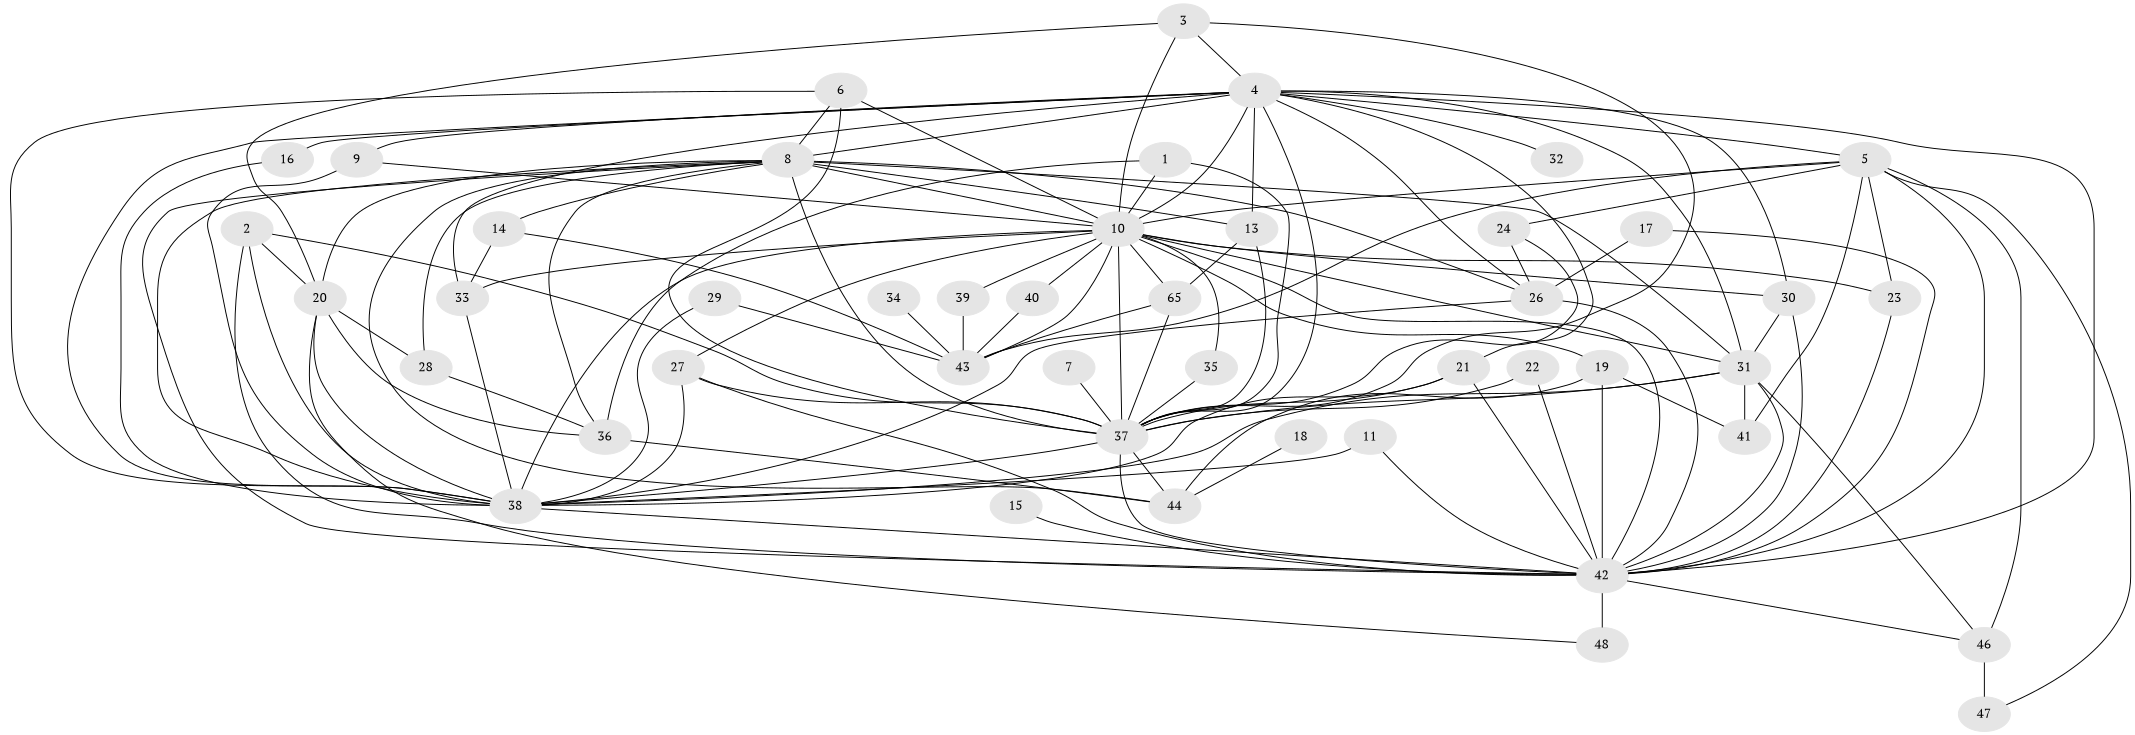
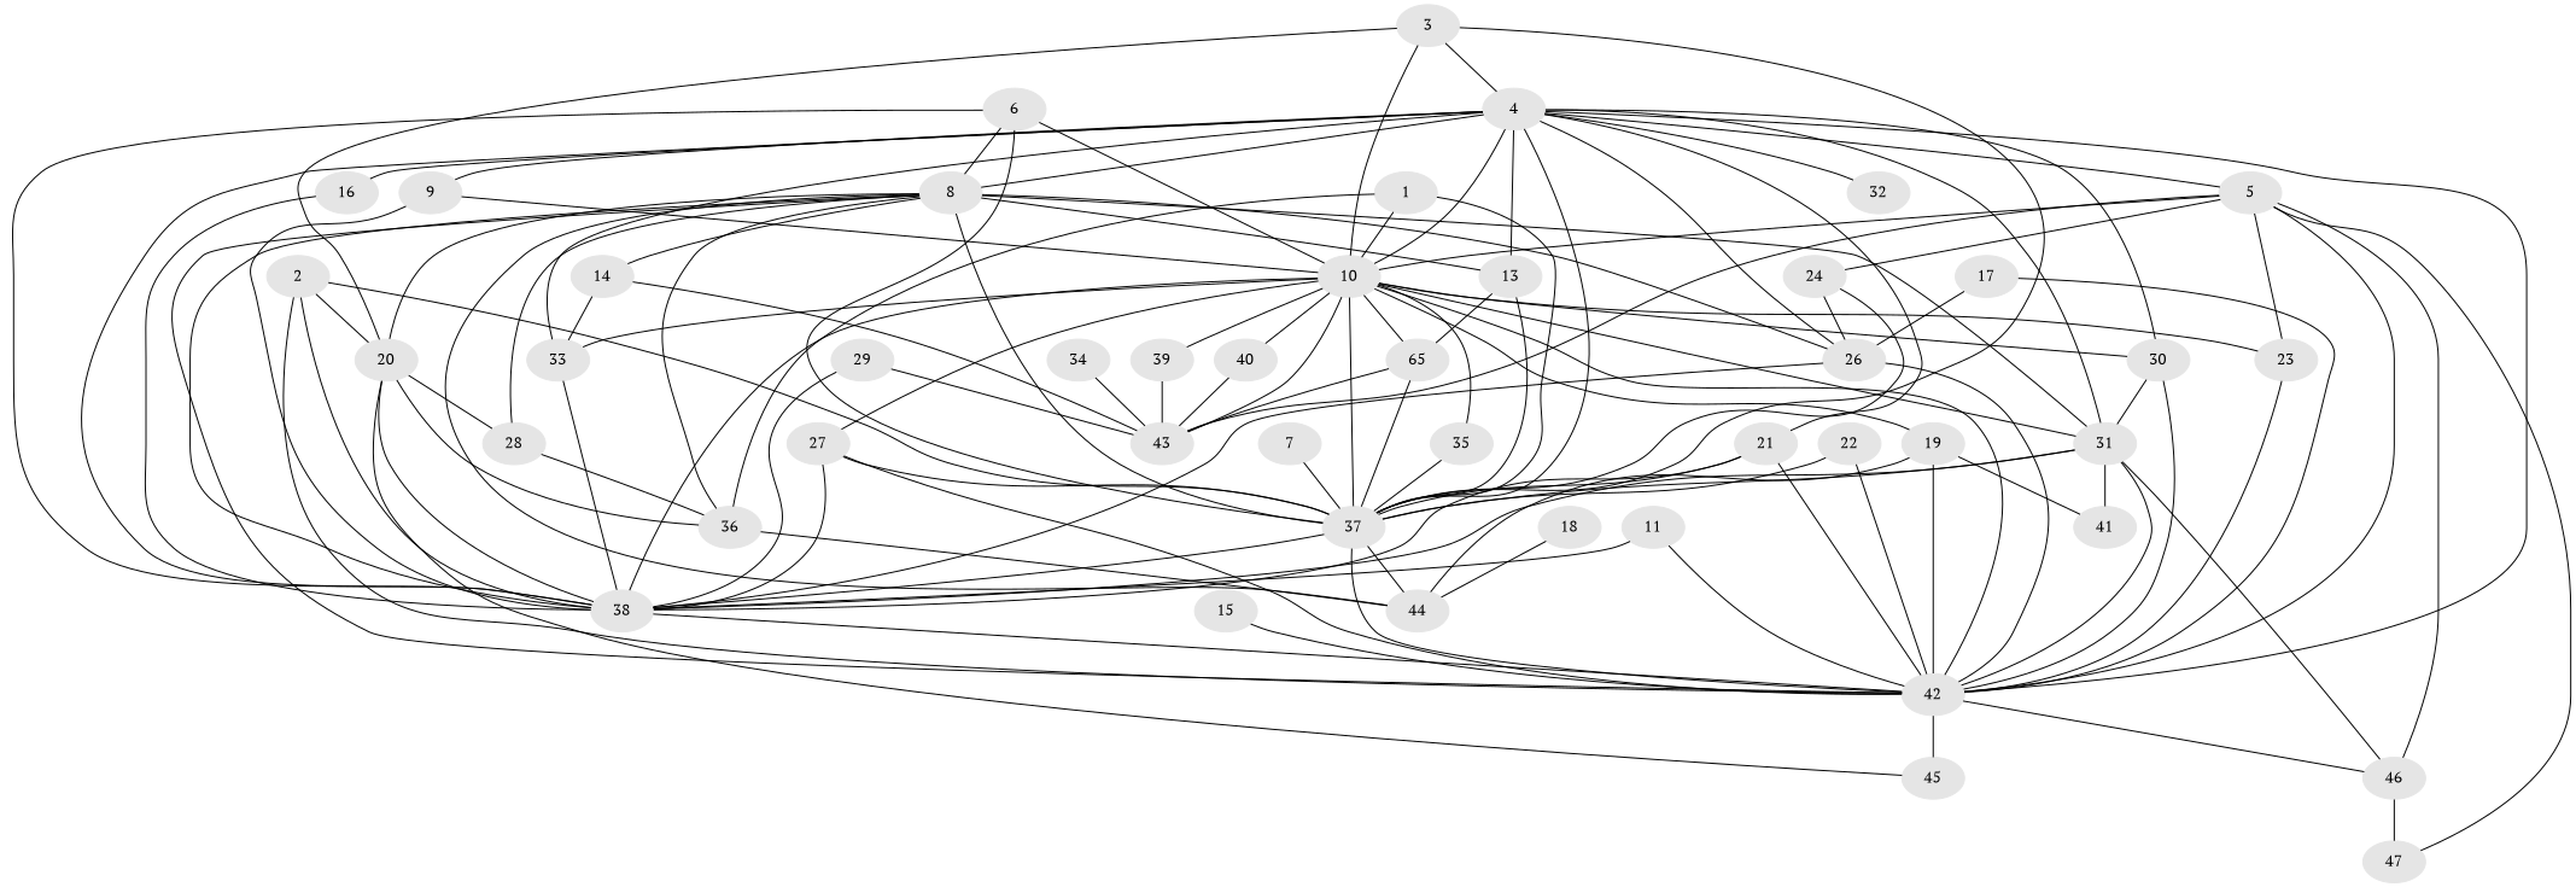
  graph {
    fontname="PT Serif"
    node [color=gray90 fontname="PT Serif" style=filled]
    edge [fontname="PT Serif" weight=1.0]
    1
    10
    36
    37
    38
    42
    30
    31
    33
    23
    43
    19
    n13 [label=65]
    27
    35
    39
    40
    44
    2
    20
    28
-   45 [label=48]
+   45
    46
    3
    4
    5
    8
    9
    13
    16
    21
    26
    32
    24
    41
    47
    14
    6
    7
    11
    15
    17
    18
    22
    29
    34
    1 -- 10
    1 -- 36
    1 -- 37
    10 -- 37 [weight=3.0]
    10 -- 38 [weight=6.0]
    10 -- 42 [weight=3.0]
    10 -- 30
    10 -- 31 [weight=2.0]
    10 -- 33 [weight=2.0]
    10 -- 23
    10 -- 43
    10 -- 19
    10 -- n13 [weight=2.0]
    10 -- 27
    10 -- 35
    10 -- 39
    10 -- 40 [weight=3.0]
    36 -- 44
    37 -- 38 [weight=2.0]
    37 -- 42 [weight=2.0]
    37 -- 44
    38 -- 42 [weight=2.0]
    42 -- 45 [weight=2.0]
    42 -- 46
    30 -- 42
    30 -- 31
    31 -- 37
    31 -- 38 [weight=3.0]
    31 -- 42
    31 -- 46 [weight=3.0]
    31 -- 41
    33 -- 38 [weight=2.0]
    23 -- 42
    19 -- 42
    19 -- 44
    19 -- 41
    n13 -- 37
    n13 -- 43
    27 -- 37
    27 -- 38
    27 -- 42 [weight=2.0]
    35 -- 37
    39 -- 43
    40 -- 43
    2 -- 37
    2 -- 38
    2 -- 42
    2 -- 20
    20 -- 36
    20 -- 38
    20 -- 28
    20 -- 45
    28 -- 36
    46 -- 47 [weight=2.0]
    3 -- 10
    3 -- 37
    3 -- 20
    3 -- 4
    4 -- 10 [weight=4.0]
    4 -- 37 [weight=2.0]
    4 -- 38 [weight=4.0]
    4 -- 42 [weight=3.0]
    4 -- 30
    4 -- 31 [weight=4.0]
    4 -- 33
    4 -- 5
    4 -- 8 [weight=2.0]
    4 -- 9
    4 -- 13 [weight=2.0]
    4 -- 16 [weight=2.0]
    4 -- 21
    4 -- 26
    4 -- 32 [weight=3.0]
    5 -- 10
    5 -- 42 [weight=2.0]
    5 -- 23
    5 -- 43
    5 -- 46
    5 -- 24
-   5 -- 41
    5 -- 47
-   8 -- 10 [weight=2.0]
    8 -- 36
    8 -- 37 [weight=3.0]
    8 -- 38 [weight=3.0]
    8 -- 42 [weight=2.0]
    8 -- 31
    8 -- 44 [weight=2.0]
    8 -- 20
    8 -- 28
    8 -- 13
    8 -- 26 [weight=2.0]
    8 -- 14
    9 -- 10
    9 -- 38
    13 -- 37
    13 -- n13
    16 -- 38
    21 -- 37 [weight=2.0]
    21 -- 38
    21 -- 42
    26 -- 38
    26 -- 42
    24 -- 37
    24 -- 26
    14 -- 33
    14 -- 43
    6 -- 10 [weight=2.0]
    6 -- 37
    6 -- 38
    6 -- 8
    7 -- 37 [weight=2.0]
    11 -- 38 [weight=2.0]
    11 -- 42
    15 -- 42
    17 -- 42
    17 -- 26
    18 -- 44
    22 -- 37
    22 -- 42
    29 -- 38
    29 -- 43
    34 -- 43
  }
